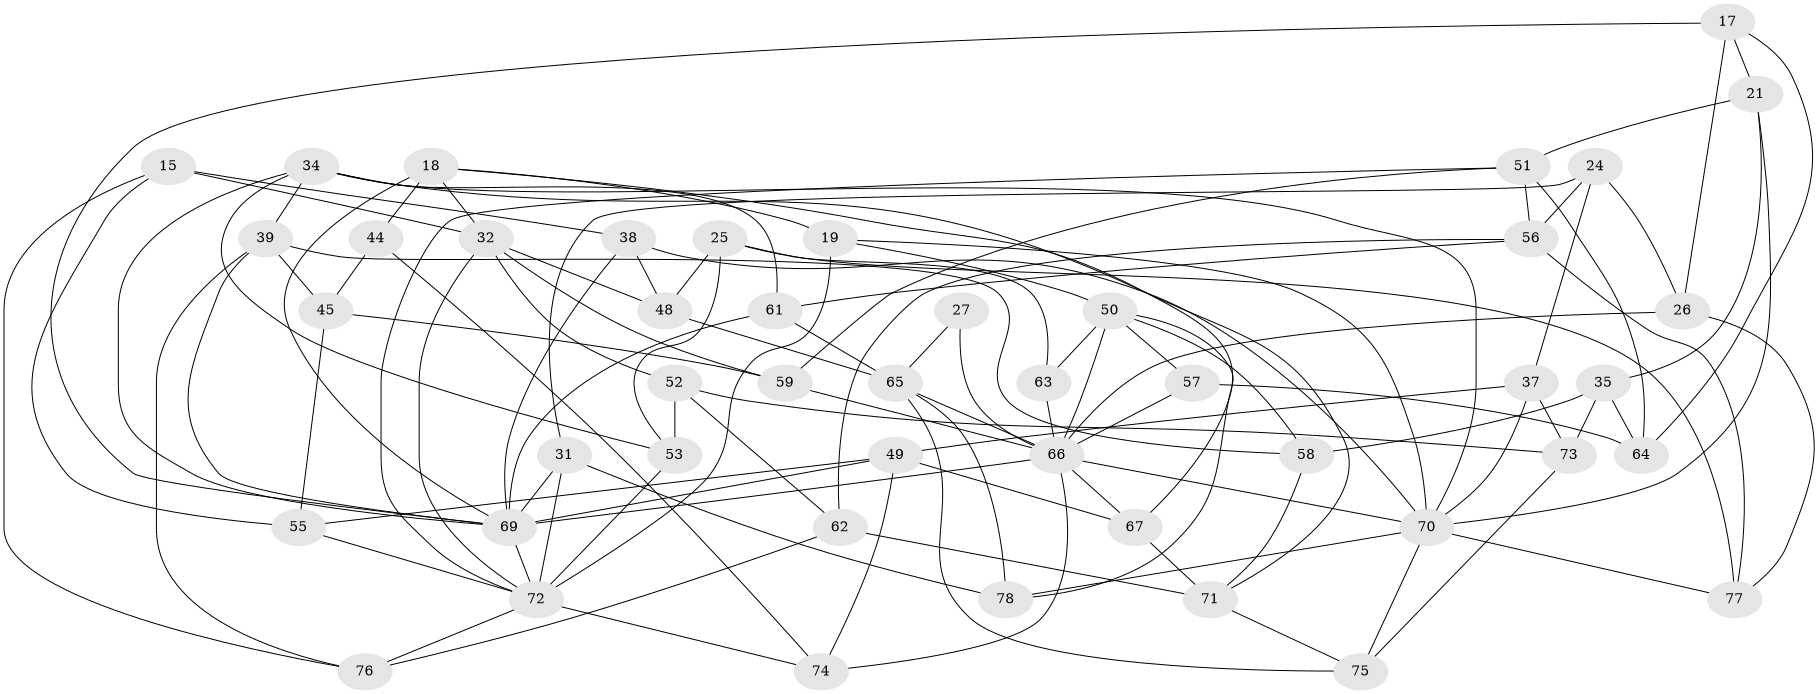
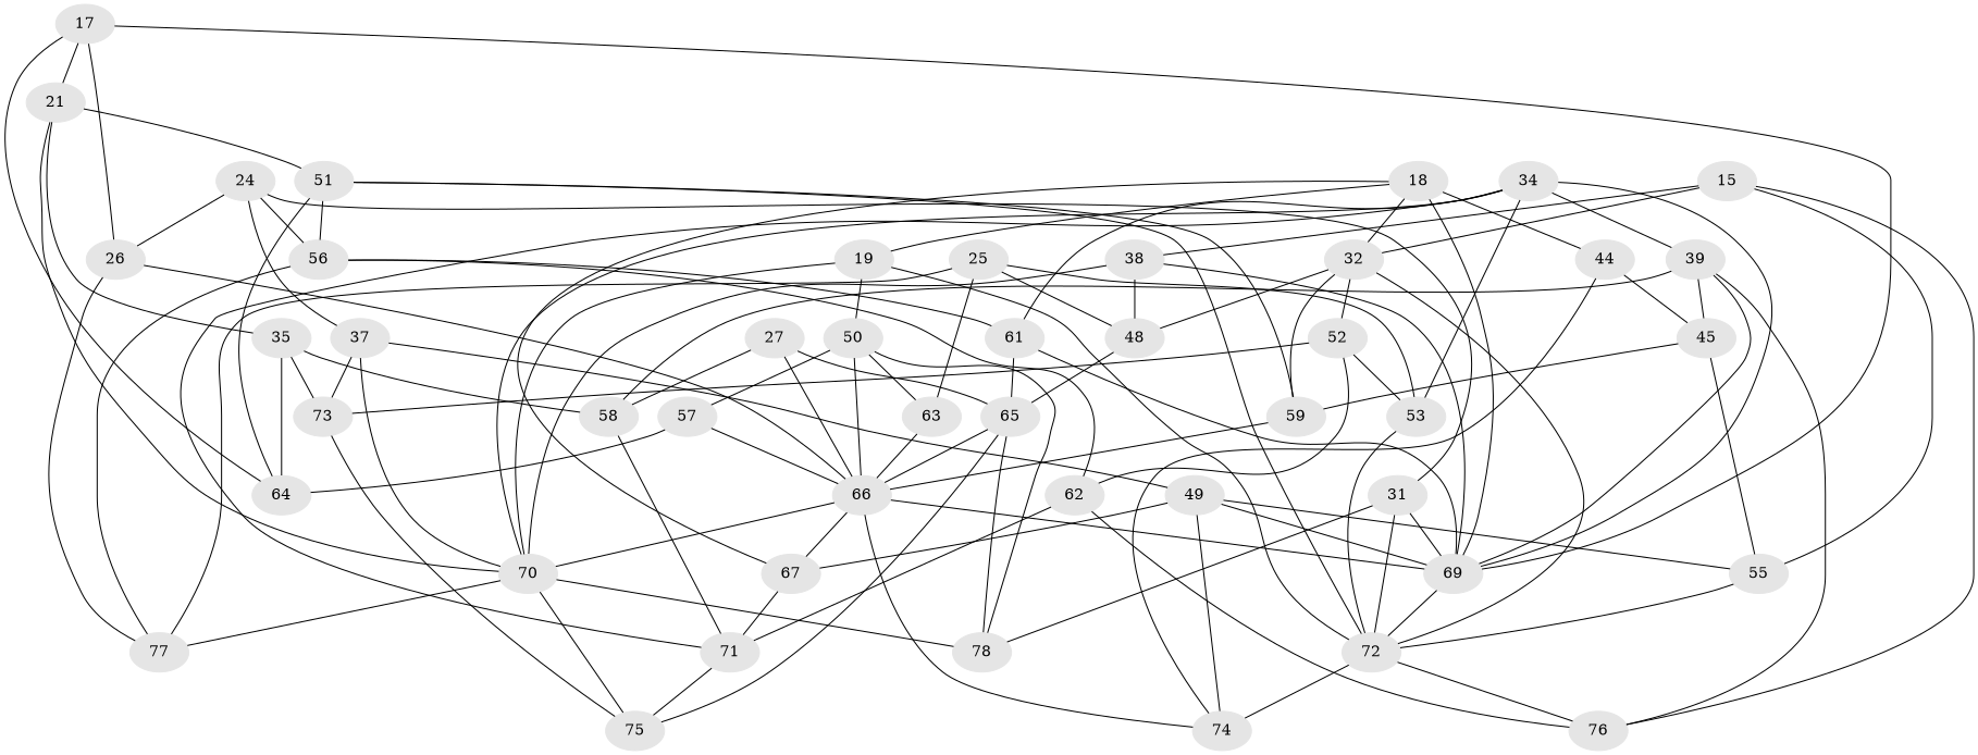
  graph {
    node [color=gray90 style=filled]
    32 [super="+3"]
    72 [super="+4+22+6"]
    48
    52
    59
    15
    38
    55
    76
    69 [super="+46"]
    70 [super="+49"]
    17
    21
    26
    64 [super="+54"]
    35
    51
    77
    66 [super="+9+36+60"]
    18 [super="+1"]
    19
    44
    67
    50 [super="+43"]
    45
    74 [super="+16"]
    71 [super="+68"]
    63
    78 [super="+20"]
    57
    75
    58
    73
    56 [super="+12"]
    24
    31
    37
    n38 [label=49 super="+41"]
    61
    62 [super="+40"]
    25
    53
    65 [super="+42"]
    27
    34 [super="+33"]
    39 [super="+30"]
    32 -- 72
    32 -- 48
    32 -- 52
    32 -- 59
    72 -- 76
    72 -- 74 [weight=2]
    48 -- 65
    52 -- 73
    52 -- 62
    52 -- 53
    59 -- 66
    15 -- 32
    15 -- 38
    15 -- 55
    15 -- 76
    38 -- 48
    38 -- 69
    38 -- 70
    55 -- 72
    69 -- 72
    70 -- 77
    70 -- 78 [weight=2]
    70 -- 75
    17 -- 69
    17 -- 21
    17 -- 26
    17 -- 64
    21 -- 70
    21 -- 35
    21 -- 51
    26 -- 77
    26 -- 66
    35 -- 64
    35 -- 58
    35 -- 73
    51 -- 72
    51 -- 59
    51 -- 64 [weight=2]
    51 -- 56
    66 -- 69 [weight=3]
    66 -- 70 [weight=2]
    66 -- 67
    66 -- 74
    18 -- 32
    18 -- 69
    18 -- 19
    18 -- 44 [weight=2]
    18 -- 67
    19 -- 72
    19 -- 70
    19 -- 50
    44 -- 45
    44 -- 74
    67 -- 71
    50 -- 66
    50 -- 63 [weight=2]
    50 -- 78
    50 -- 57
    45 -- 59
    45 -- 55
    71 -- 75
    63 -- 66
    57 -- 64 [weight=2]
    57 -- 66
    58 -- 71
    73 -- 75
    56 -- 77
    56 -- 61
    56 -- 62 [weight=2]
    24 -- 26
    24 -- 56
    24 -- 31
    24 -- 37
    31 -- 72
    31 -- 69
    31 -- 78
    37 -- 70
    37 -- 73
    37 -- n38
    n38 -- 55
    n38 -- 69
    n38 -- 67
    n38 -- 74 [weight=2]
    61 -- 69
    61 -- 65
    62 -- 76
    62 -- 71 [weight=2]
    25 -- 48
    25 -- 77
    25 -- 63
    25 -- 53
    53 -- 72
    65 -- 66
    65 -- 78 [weight=2]
    65 -- 75
    27 -- 66
-   50 -- 58
+   27 -- 58
    27 -- 65 [weight=2]
    34 -- 69
    34 -- 70 [weight=2]
    34 -- 71
    34 -- 61
    34 -- 53
    34 -- 39 [weight=2]
    39 -- 76
    39 -- 69
    39 -- 45
    39 -- 58
  }
